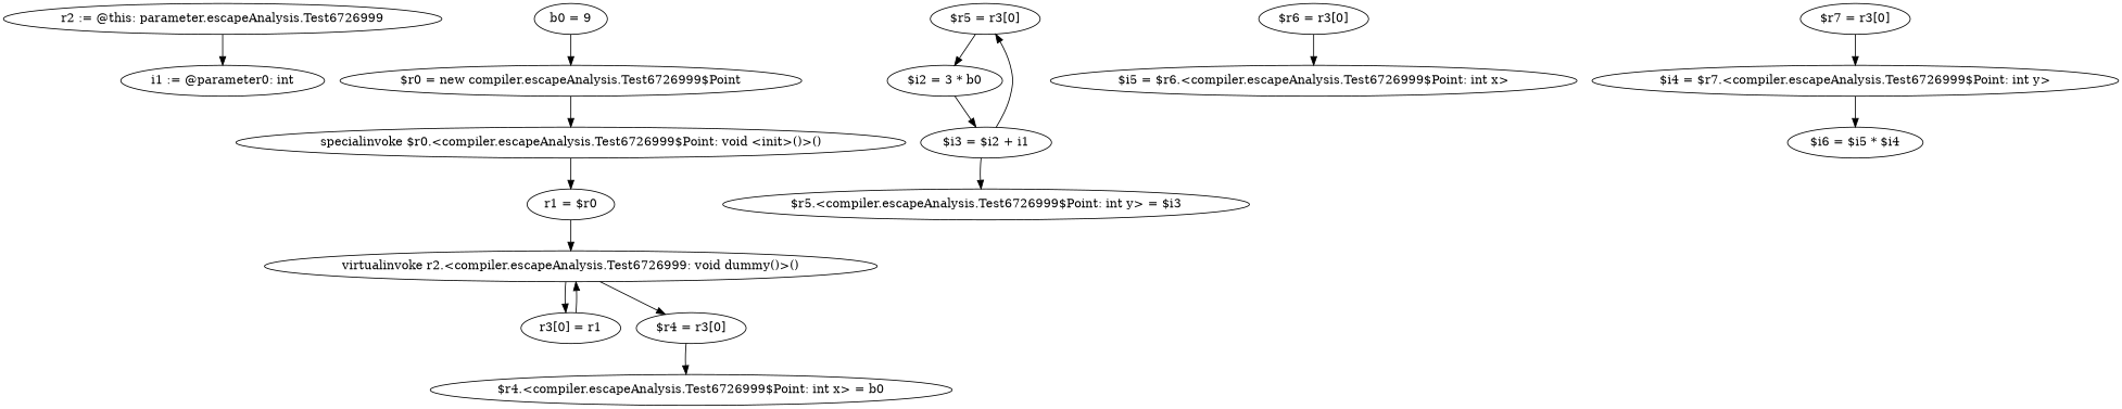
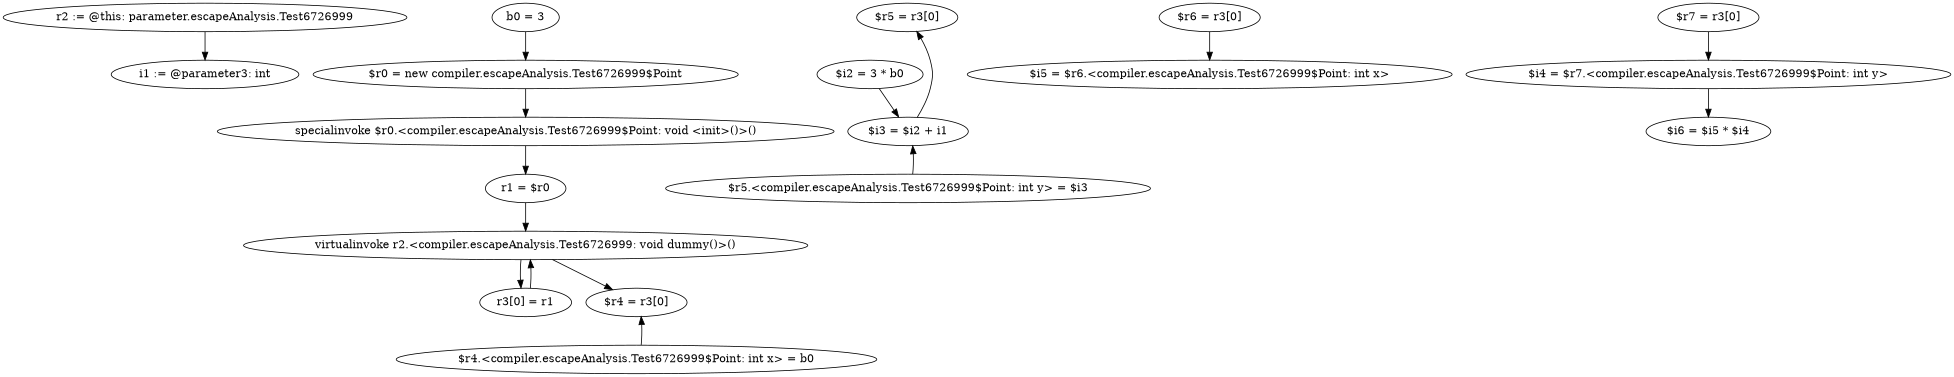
  digraph {
    n1 [label="r2 := @this: parameter.escapeAnalysis.Test6726999"]
-   "i1 := @parameter0: int"
-   "b0 = 3" [label="b0 = 9"]
+   "i1 := @parameter0: int" [label="i1 := @parameter3: int"]
+   "b0 = 3"
    "$r0 = new compiler.escapeAnalysis.Test6726999$Point"
    "specialinvoke $r0.<compiler.escapeAnalysis.Test6726999$Point: void <init>()>()"
    "r1 = $r0"
    "virtualinvoke r2.<compiler.escapeAnalysis.Test6726999: void dummy()>()"
    "r3[0] = r1"
    "$r4 = r3[0]"
    "$r4.<compiler.escapeAnalysis.Test6726999$Point: int x> = b0"
    "$r5 = r3[0]"
    "$i2 = 3 * b0"
    "$i3 = $i2 + i1"
    "$r5.<compiler.escapeAnalysis.Test6726999$Point: int y> = $i3"
    "$r6 = r3[0]"
    "$i5 = $r6.<compiler.escapeAnalysis.Test6726999$Point: int x>"
    "$r7 = r3[0]"
    "$i4 = $r7.<compiler.escapeAnalysis.Test6726999$Point: int y>"
    "$i6 = $i5 * $i4"
    n1 -> "i1 := @parameter0: int"
    "b0 = 3" -> "$r0 = new compiler.escapeAnalysis.Test6726999$Point"
    "$r0 = new compiler.escapeAnalysis.Test6726999$Point" -> "specialinvoke $r0.<compiler.escapeAnalysis.Test6726999$Point: void <init>()>()"
    "specialinvoke $r0.<compiler.escapeAnalysis.Test6726999$Point: void <init>()>()" -> "r1 = $r0"
    "r1 = $r0" -> "virtualinvoke r2.<compiler.escapeAnalysis.Test6726999: void dummy()>()"
    "virtualinvoke r2.<compiler.escapeAnalysis.Test6726999: void dummy()>()" -> "r3[0] = r1"
    "virtualinvoke r2.<compiler.escapeAnalysis.Test6726999: void dummy()>()" -> "$r4 = r3[0]"
    "r3[0] = r1" -> "virtualinvoke r2.<compiler.escapeAnalysis.Test6726999: void dummy()>()"
-   "$r4 = r3[0]" -> "$r4.<compiler.escapeAnalysis.Test6726999$Point: int x> = b0"
-   "$r5 = r3[0]" -> "$i2 = 3 * b0"
+   "$r4.<compiler.escapeAnalysis.Test6726999$Point: int x> = b0" -> "$r4 = r3[0]"
    "$i2 = 3 * b0" -> "$i3 = $i2 + i1"
    "$i3 = $i2 + i1" -> "$r5 = r3[0]"
-   "$i3 = $i2 + i1" -> "$r5.<compiler.escapeAnalysis.Test6726999$Point: int y> = $i3"
+   "$r5.<compiler.escapeAnalysis.Test6726999$Point: int y> = $i3" -> "$i3 = $i2 + i1"
    "$r6 = r3[0]" -> "$i5 = $r6.<compiler.escapeAnalysis.Test6726999$Point: int x>"
    "$r7 = r3[0]" -> "$i4 = $r7.<compiler.escapeAnalysis.Test6726999$Point: int y>"
    "$i4 = $r7.<compiler.escapeAnalysis.Test6726999$Point: int y>" -> "$i6 = $i5 * $i4"
  }
